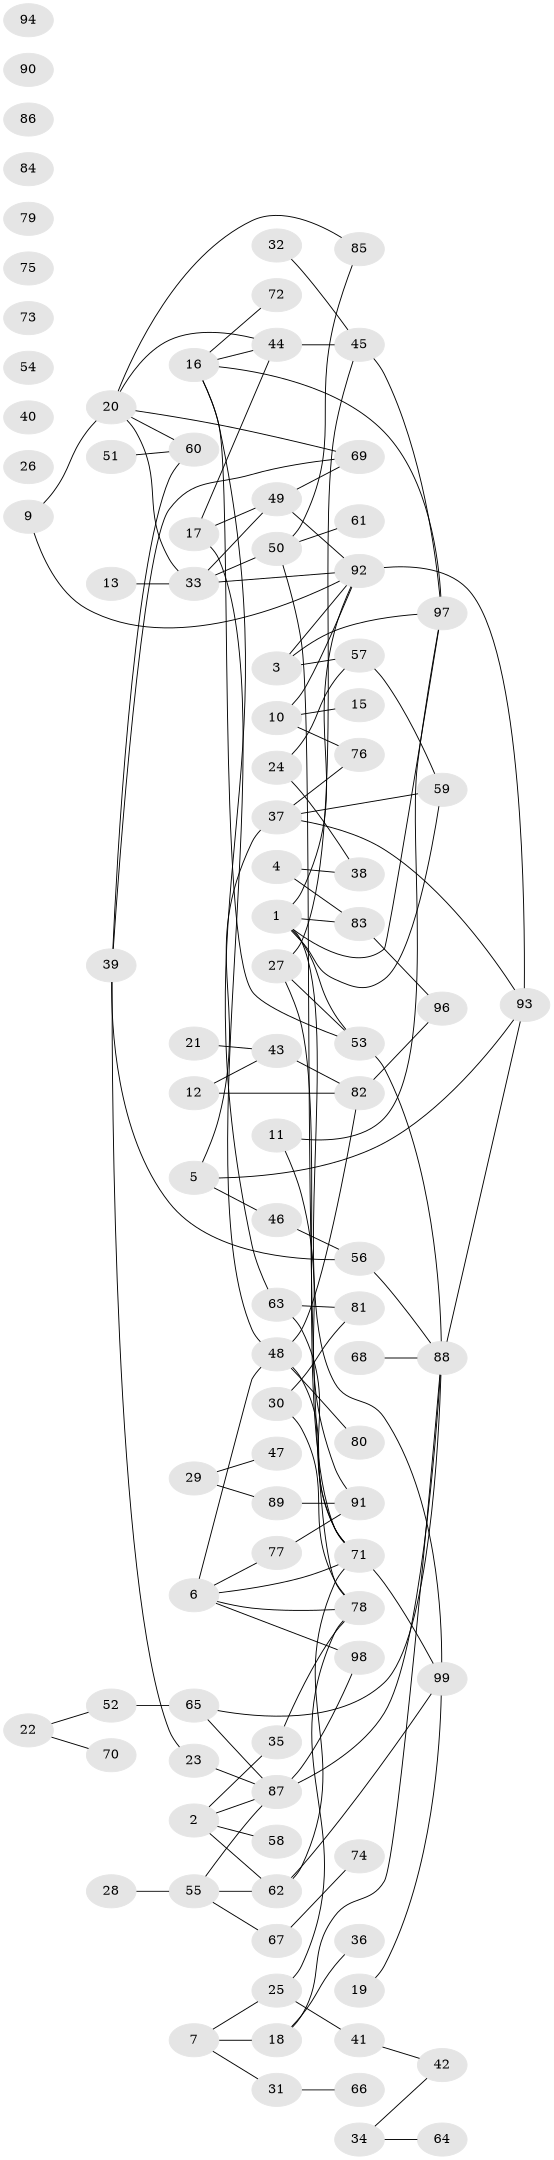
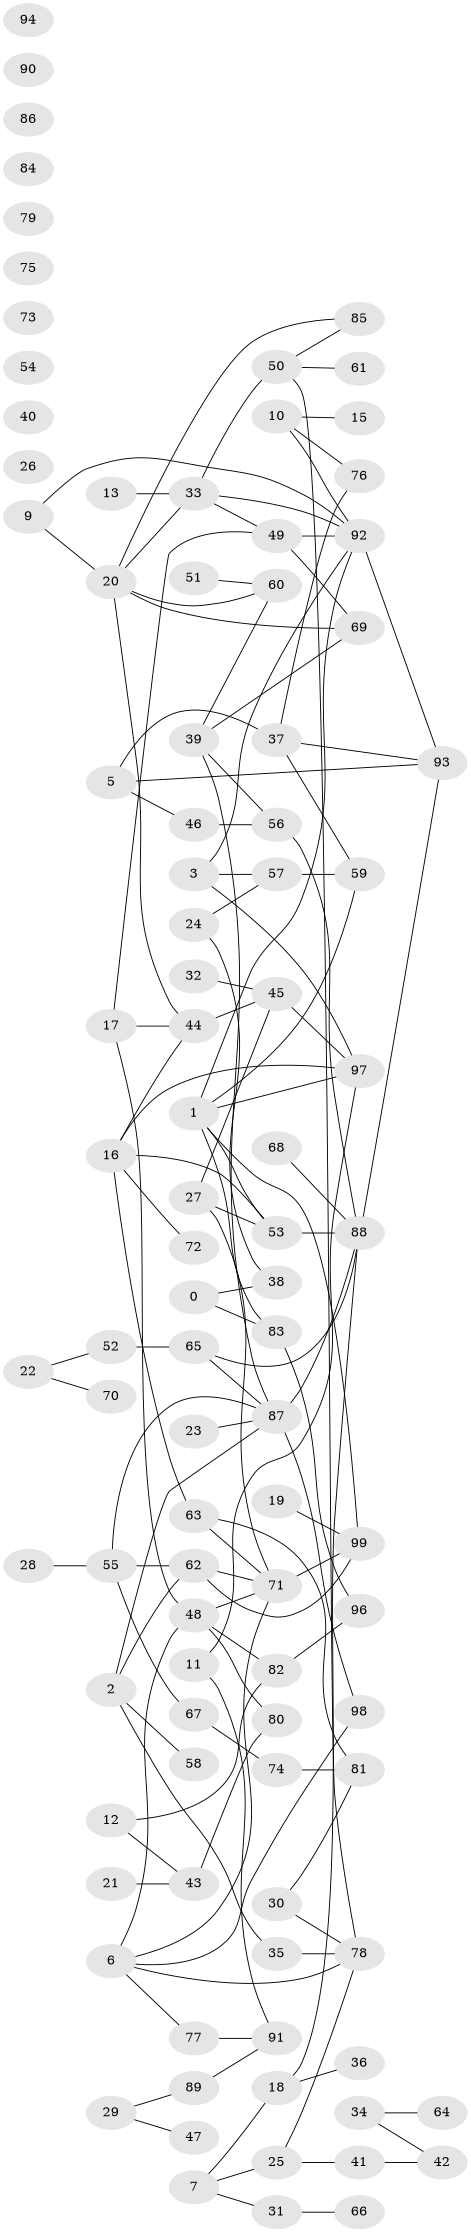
  graph {
    rankdir=LR
    node [color=gray90 style=filled]
    1
    53
    59
    83
    92
    n6 [label=99]
    97
    88
    96
    93
    2
    35
    58
    62
    87
    78
    71
    98
    3
    57
-   4
+   4 [label=0]
    38
    5
    37
    46
    76
    56
    6
    48
    77
    82
    80
    91
    7
    18
    25
    31
    36
    41
    66
    9
    20
    33
    44
    60
    69
    85
    10
    15
    11
    12
    43
    13
    49
    50
    16
    63
    72
    45
    81
    17
    19
    21
    22
    52
    70
    65
    23
    24
    26
    27
    28
    55
    67
    29
    47
    89
    30
    32
    61
    34
    42
    64
    39
    40
    51
    54
    74
    68
    73
    75
    79
    84
    86
    90
    94
    1 -- 53
    1 -- 59
    1 -- 83
    1 -- 92
    1 -- n6
    1 -- 97
    53 -- 88
    83 -- 96
    92 -- 93
    88 -- 93
    2 -- 35
    2 -- 58
    2 -- 62
    2 -- 87
    35 -- 78
    62 -- n6
    62 -- 71
    87 -- 88
    87 -- 98
    71 -- n6
    3 -- 92
    3 -- 97
    3 -- 57
    57 -- 59
    4 -- 83
    4 -- 38
    5 -- 93
    5 -- 37
    5 -- 46
    37 -- 59
    37 -- 93
    37 -- 76
    46 -- 56
    56 -- 88
    6 -- 78
    6 -- 71
    6 -- 98
    6 -- 48
    6 -- 77
    48 -- 71
    48 -- 82
    48 -- 80
    77 -- 91
    82 -- 96
    7 -- 18
    7 -- 25
    7 -- 31
    18 -- 88
    18 -- 36
    25 -- 78
    25 -- 41
    31 -- 66
    41 -- 42
    9 -- 92
    9 -- 20
    20 -- 33
    20 -- 44
    20 -- 60
    20 -- 69
    20 -- 85
    33 -- 92
    33 -- 49
    33 -- 50
    44 -- 45
    10 -- 92
    10 -- 76
    10 -- 15
    11 -- 97
    11 -- 91
    12 -- 82
    12 -- 43
-   43 -- 82
+   43 -- 80
    13 -- 33
    49 -- 92
    49 -- 69
    50 -- 78
    50 -- 85
    50 -- 61
    16 -- 53
    16 -- 97
    16 -- 44
    16 -- 63
    16 -- 72
    63 -- 71
    63 -- 81
    45 -- 97
    17 -- 48
    17 -- 44
    17 -- 49
    19 -- n6
    21 -- 43
    22 -- 52
    22 -- 70
    52 -- 65
    65 -- 88
    65 -- 87
    23 -- 87
    24 -- 57
    24 -- 38
    27 -- 53
    27 -- 71
    27 -- 45
    28 -- 55
    55 -- 62
    55 -- 87
    55 -- 67
    67 -- 74
    29 -- 47
    29 -- 89
    89 -- 91
    30 -- 78
    30 -- 81
    32 -- 45
    34 -- 42
    34 -- 64
-   39 -- 23
+   39 -- 87
    39 -- 56
    39 -- 60
    39 -- 69
    51 -- 60
+   74 -- 81
    68 -- 88
  }
